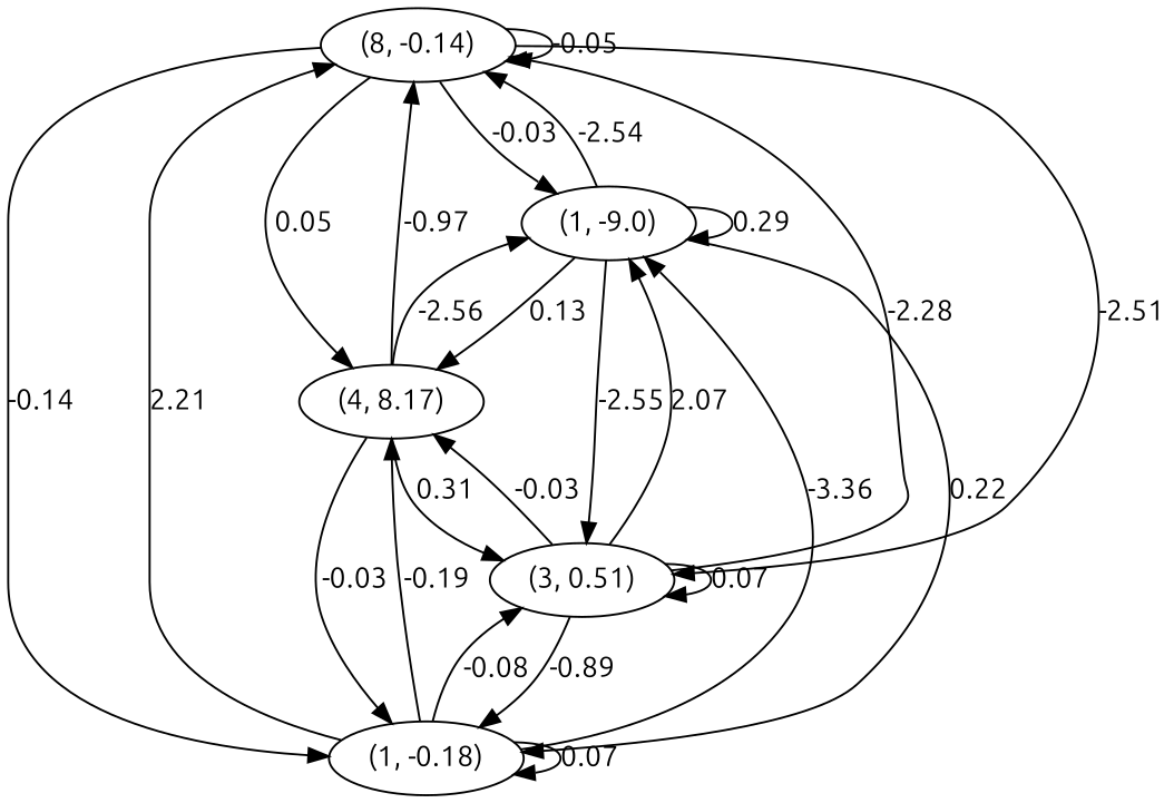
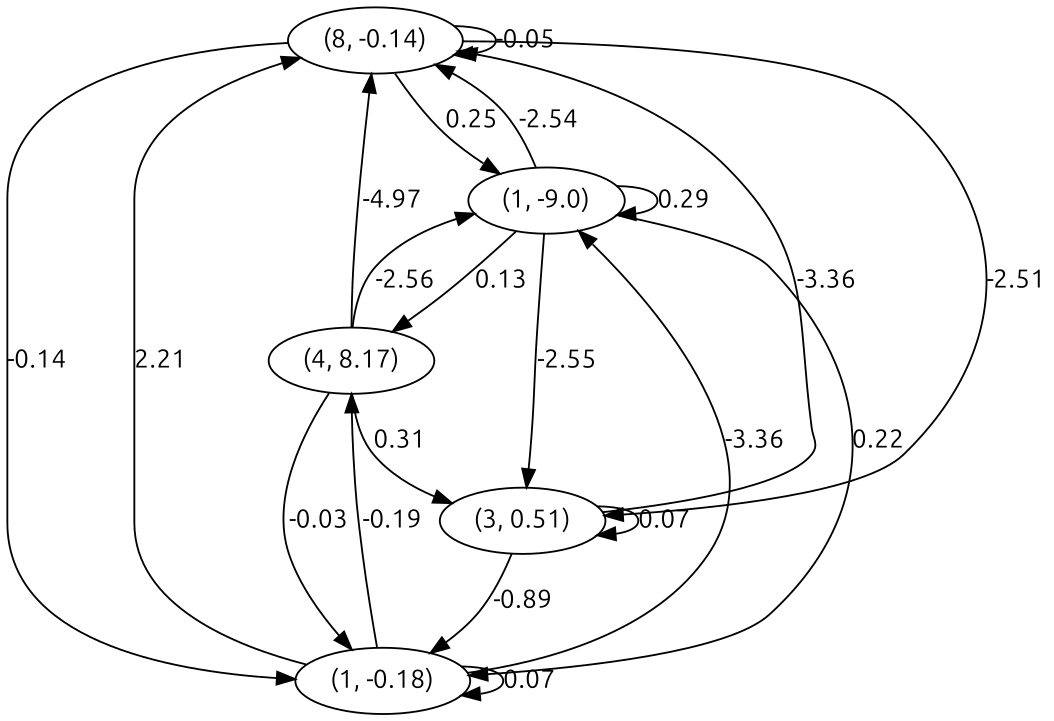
  digraph {
    fontname=Ubuntu
    node [fontname=Ubuntu]
    edge [fontname=Ubuntu]
    n1 [label="(8, -0.14)"]
    n2 [label="(1, -9.0)"]
    n3 [label="(1, -0.18)"]
    n4 [label="(3, 0.51)"]
    n5 [label="(4, 8.17)"]
    n1 -> n1 [label=-0.05]
-   n1 -> n2 [label=-0.03]
+   n1 -> n2 [label=0.25]
    n1 -> n3 [label=-0.14]
    n1 -> n4 [label=-2.51]
-   n1 -> n5 [label=0.05]
    n2 -> n1 [label=-2.54]
    n2 -> n2 [label=0.29]
    n2 -> n3 [label=0.22]
    n2 -> n4 [label=-2.55]
    n2 -> n5 [label=0.13]
    n3 -> n1 [label=2.21]
    n3 -> n2 [label=-3.36]
    n3 -> n3 [label=0.07]
-   n3 -> n4 [label=-0.08]
    n3 -> n5 [label=-0.19]
-   n4 -> n1 [label=-2.28]
-   n4 -> n2 [label=2.07]
+   n4 -> n1 [label=-3.36]
    n4 -> n3 [label=-0.89]
    n4 -> n4 [label=0.07]
-   n4 -> n5 [label=-0.03]
-   n5 -> n1 [label=-0.97]
+   n5 -> n1 [label=-4.97]
    n5 -> n2 [label=-2.56]
    n5 -> n3 [label=-0.03]
    n5 -> n4 [label=0.31]
  }
